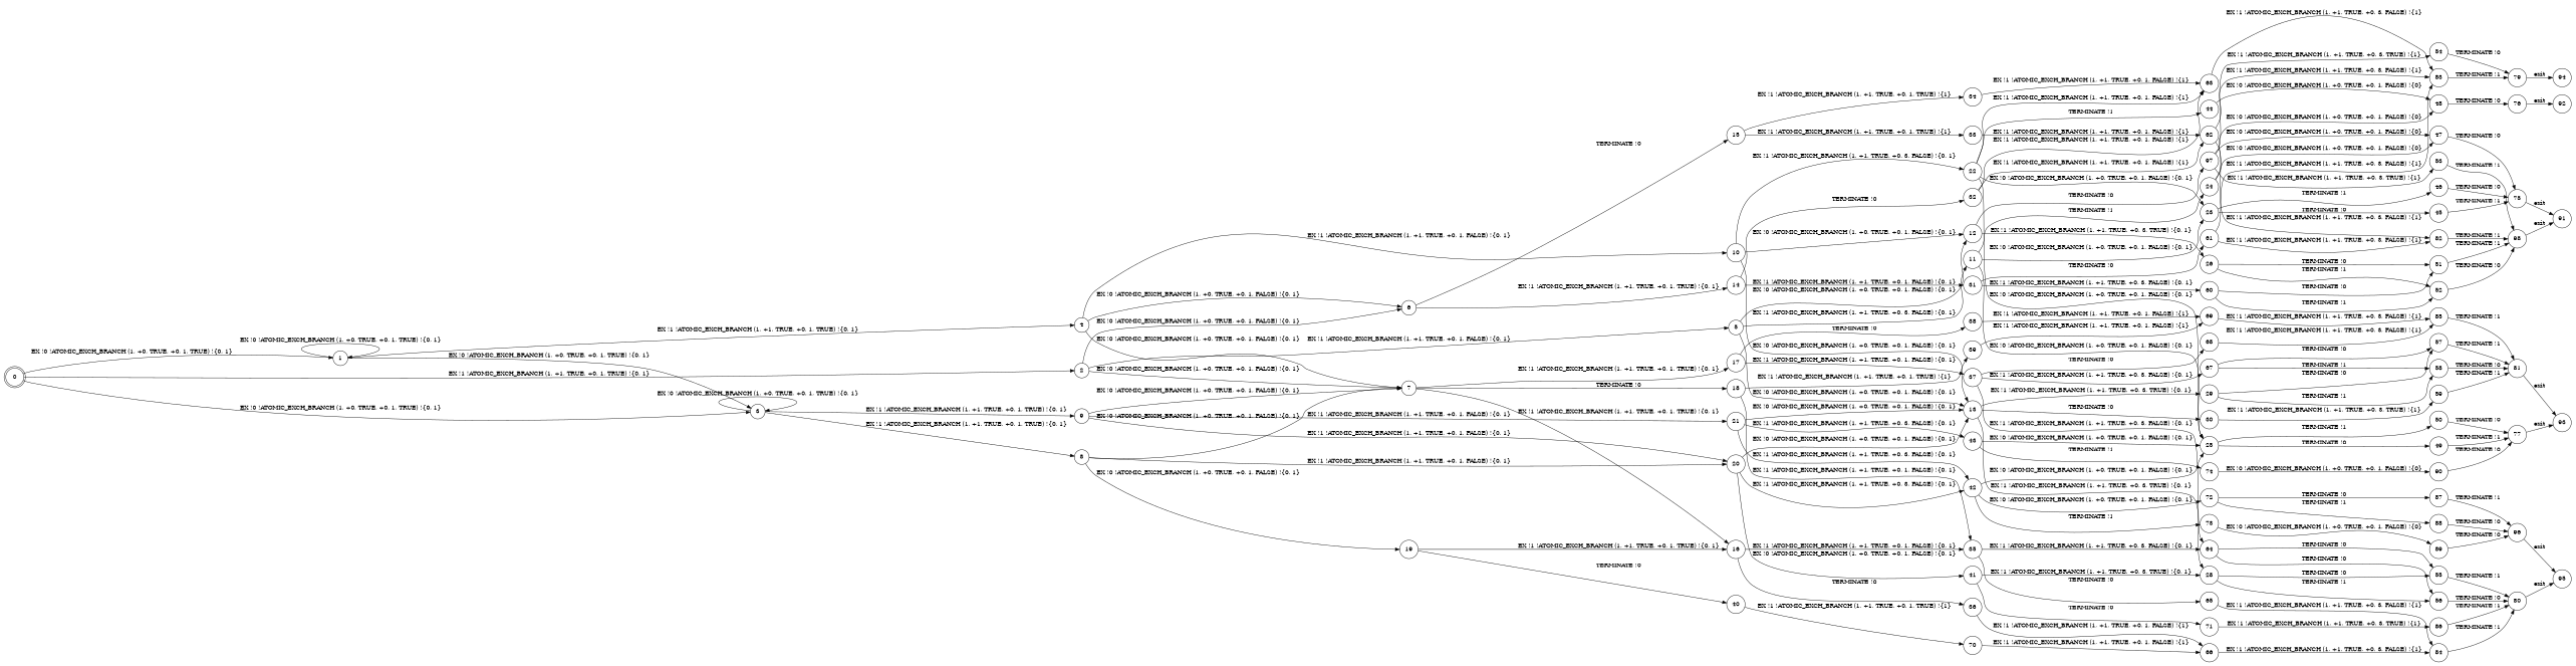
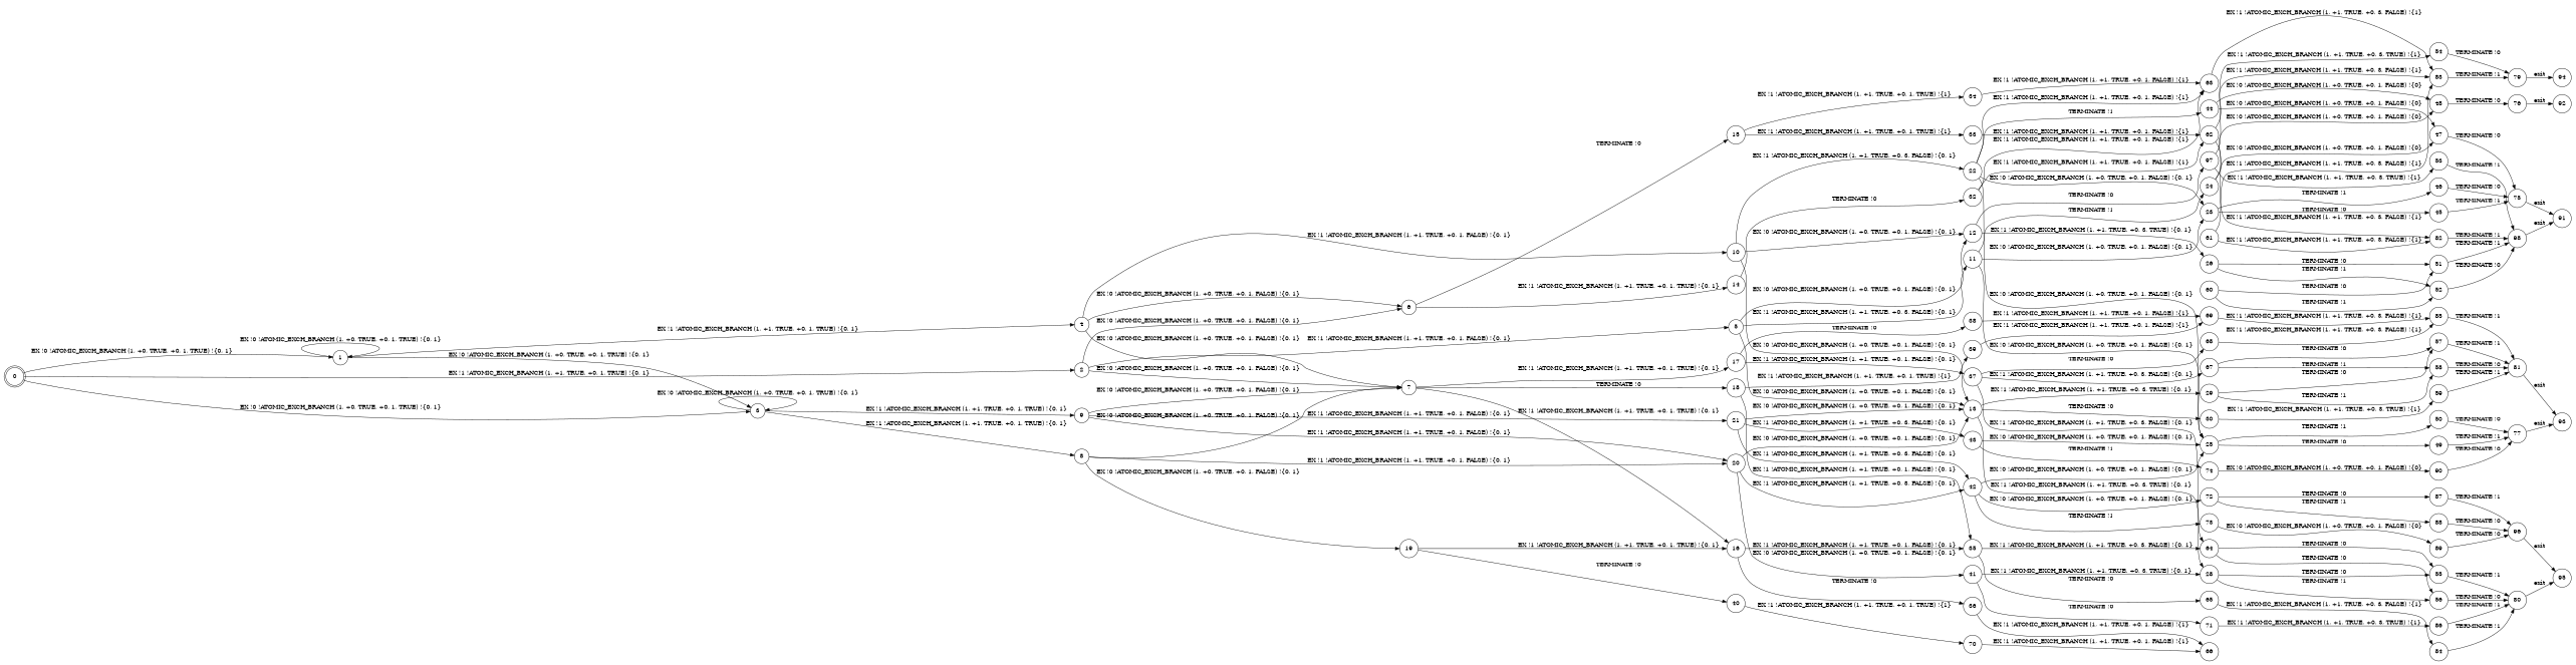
  digraph {
    rankdir=LR
    node [shape=circle]
    0 [peripheries=2]
    1
    2
    3
    4
    5
    6
    7
    8
    9
    10
    11
    12
    13
    14
    15
    16
    17
    18
    19
    20
    21
    22
    23
    24
    25
    26
    n28 [label=97]
    28
    29
    30
-   31
    32
    33
    34
    35
    36
    37
    38
    39
    40
    41
    42
    43
    44
    63
    45
    46
    47
    48
    49
    50
    51
    52
    53
    54
    55
    56
    57
    58
    59
    60
    61
    62
    64
    65
    66
    67
    68
    69
    70
    71
    72
    73
    74
    75
    76
    77
    n79 [label=98]
    79
    80
    81
    82
    83
    84
    85
    86
    87
    88
    89
    90
    91
    92
    93
    94
    95
    96
    0 -> 1 [label="EX !0 !ATOMIC_EXCH_BRANCH (1, +0, TRUE, +0, 1, TRUE) !{0, 1}"]
    0 -> 2 [label="EX !1 !ATOMIC_EXCH_BRANCH (1, +1, TRUE, +0, 1, TRUE) !{0, 1}"]
    0 -> 3 [label="EX !0 !ATOMIC_EXCH_BRANCH (1, +0, TRUE, +0, 1, TRUE) !{0, 1}"]
    1 -> 1 [label="EX !0 !ATOMIC_EXCH_BRANCH (1, +0, TRUE, +0, 1, TRUE) !{0, 1}"]
    1 -> 3 [label="EX !0 !ATOMIC_EXCH_BRANCH (1, +0, TRUE, +0, 1, TRUE) !{0, 1}"]
    1 -> 4 [label="EX !1 !ATOMIC_EXCH_BRANCH (1, +1, TRUE, +0, 1, TRUE) !{0, 1}"]
    2 -> 5 [label="EX !1 !ATOMIC_EXCH_BRANCH (1, +1, TRUE, +0, 1, FALSE) !{0, 1}"]
    2 -> 6 [label="EX !0 !ATOMIC_EXCH_BRANCH (1, +0, TRUE, +0, 1, FALSE) !{0, 1}"]
    2 -> 7 [label="EX !0 !ATOMIC_EXCH_BRANCH (1, +0, TRUE, +0, 1, FALSE) !{0, 1}"]
    3 -> 3 [label="EX !0 !ATOMIC_EXCH_BRANCH (1, +0, TRUE, +0, 1, TRUE) !{0, 1}"]
    3 -> 8 [label="EX !1 !ATOMIC_EXCH_BRANCH (1, +1, TRUE, +0, 1, TRUE) !{0, 1}"]
    3 -> 9 [label="EX !1 !ATOMIC_EXCH_BRANCH (1, +1, TRUE, +0, 1, TRUE) !{0, 1}"]
    4 -> 6 [label="EX !0 !ATOMIC_EXCH_BRANCH (1, +0, TRUE, +0, 1, FALSE) !{0, 1}"]
    4 -> 7 [label="EX !0 !ATOMIC_EXCH_BRANCH (1, +0, TRUE, +0, 1, FALSE) !{0, 1}"]
    4 -> 10 [label="EX !1 !ATOMIC_EXCH_BRANCH (1, +1, TRUE, +0, 1, FALSE) !{0, 1}"]
    5 -> 11 [label="EX !1 !ATOMIC_EXCH_BRANCH (1, +1, TRUE, +0, 3, FALSE) !{0, 1}"]
    5 -> 12 [label="EX !0 !ATOMIC_EXCH_BRANCH (1, +0, TRUE, +0, 1, FALSE) !{0, 1}"]
    5 -> 13 [label="EX !0 !ATOMIC_EXCH_BRANCH (1, +0, TRUE, +0, 1, FALSE) !{0, 1}"]
    6 -> 14 [label="EX !1 !ATOMIC_EXCH_BRANCH (1, +1, TRUE, +0, 1, TRUE) !{0, 1}"]
    6 -> 15 [label="TERMINATE !0"]
    7 -> 16 [label="EX !1 !ATOMIC_EXCH_BRANCH (1, +1, TRUE, +0, 1, TRUE) !{0, 1}"]
    7 -> 17 [label="EX !1 !ATOMIC_EXCH_BRANCH (1, +1, TRUE, +0, 1, TRUE) !{0, 1}"]
    7 -> 18 [label="TERMINATE !0"]
    8 -> 7 [label="EX !0 !ATOMIC_EXCH_BRANCH (1, +0, TRUE, +0, 1, FALSE) !{0, 1}"]
    8 -> 19 [label="EX !0 !ATOMIC_EXCH_BRANCH (1, +0, TRUE, +0, 1, FALSE) !{0, 1}"]
    8 -> 20 [label="EX !1 !ATOMIC_EXCH_BRANCH (1, +1, TRUE, +0, 1, FALSE) !{0, 1}"]
    9 -> 7 [label="EX !0 !ATOMIC_EXCH_BRANCH (1, +0, TRUE, +0, 1, FALSE) !{0, 1}"]
    9 -> 20 [label="EX !1 !ATOMIC_EXCH_BRANCH (1, +1, TRUE, +0, 1, FALSE) !{0, 1}"]
    9 -> 21 [label="EX !1 !ATOMIC_EXCH_BRANCH (1, +1, TRUE, +0, 1, FALSE) !{0, 1}"]
    10 -> 12 [label="EX !0 !ATOMIC_EXCH_BRANCH (1, +0, TRUE, +0, 1, FALSE) !{0, 1}"]
    10 -> 13 [label="EX !0 !ATOMIC_EXCH_BRANCH (1, +0, TRUE, +0, 1, FALSE) !{0, 1}"]
    10 -> 22 [label="EX !1 !ATOMIC_EXCH_BRANCH (1, +1, TRUE, +0, 3, FALSE) !{0, 1}"]
    11 -> 23 [label="EX !0 !ATOMIC_EXCH_BRANCH (1, +0, TRUE, +0, 1, FALSE) !{0, 1}"]
    11 -> 24 [label="TERMINATE !1"]
    11 -> 25 [label="EX !0 !ATOMIC_EXCH_BRANCH (1, +0, TRUE, +0, 1, FALSE) !{0, 1}"]
    12 -> 26 [label="EX !1 !ATOMIC_EXCH_BRANCH (1, +1, TRUE, +0, 3, TRUE) !{0, 1}"]
    12 -> n28 [label="TERMINATE !0"]
    13 -> 28 [label="EX !1 !ATOMIC_EXCH_BRANCH (1, +1, TRUE, +0, 3, TRUE) !{0, 1}"]
    13 -> 29 [label="EX !1 !ATOMIC_EXCH_BRANCH (1, +1, TRUE, +0, 3, TRUE) !{0, 1}"]
    13 -> 30 [label="TERMINATE !0"]
-   14 -> 31 [label="EX !1 !ATOMIC_EXCH_BRANCH (1, +1, TRUE, +0, 1, FALSE) !{0, 1}"]
    14 -> 32 [label="TERMINATE !0"]
    15 -> 33 [label="EX !1 !ATOMIC_EXCH_BRANCH (1, +1, TRUE, +0, 1, TRUE) !{1}"]
    15 -> 34 [label="EX !1 !ATOMIC_EXCH_BRANCH (1, +1, TRUE, +0, 1, TRUE) !{1}"]
    16 -> 35 [label="EX !1 !ATOMIC_EXCH_BRANCH (1, +1, TRUE, +0, 1, FALSE) !{0, 1}"]
    16 -> 36 [label="TERMINATE !0"]
    17 -> 37 [label="EX !1 !ATOMIC_EXCH_BRANCH (1, +1, TRUE, +0, 1, FALSE) !{0, 1}"]
    17 -> 38 [label="TERMINATE !0"]
    18 -> 35 [label="EX !1 !ATOMIC_EXCH_BRANCH (1, +1, TRUE, +0, 1, FALSE) !{0, 1}"]
    18 -> 39 [label="EX !1 !ATOMIC_EXCH_BRANCH (1, +1, TRUE, +0, 1, TRUE) !{1}"]
    19 -> 16 [label="EX !1 !ATOMIC_EXCH_BRANCH (1, +1, TRUE, +0, 1, TRUE) !{0, 1}"]
    19 -> 40 [label="TERMINATE !0"]
    20 -> 13 [label="EX !0 !ATOMIC_EXCH_BRANCH (1, +0, TRUE, +0, 1, FALSE) !{0, 1}"]
    20 -> 41 [label="EX !0 !ATOMIC_EXCH_BRANCH (1, +0, TRUE, +0, 1, FALSE) !{0, 1}"]
    20 -> 42 [label="EX !1 !ATOMIC_EXCH_BRANCH (1, +1, TRUE, +0, 3, FALSE) !{0, 1}"]
    21 -> 13 [label="EX !0 !ATOMIC_EXCH_BRANCH (1, +0, TRUE, +0, 1, FALSE) !{0, 1}"]
    21 -> 42 [label="EX !1 !ATOMIC_EXCH_BRANCH (1, +1, TRUE, +0, 3, FALSE) !{0, 1}"]
    21 -> 43 [label="EX !1 !ATOMIC_EXCH_BRANCH (1, +1, TRUE, +0, 3, FALSE) !{0, 1}"]
    22 -> 23 [label="EX !0 !ATOMIC_EXCH_BRANCH (1, +0, TRUE, +0, 1, FALSE) !{0, 1}"]
    22 -> 25 [label="EX !0 !ATOMIC_EXCH_BRANCH (1, +0, TRUE, +0, 1, FALSE) !{0, 1}"]
    22 -> 44 [label="TERMINATE !1"]
    22 -> 63 [label="EX !1 !ATOMIC_EXCH_BRANCH (1, +1, TRUE, +0, 1, FALSE) !{1}"]
    23 -> 45 [label="TERMINATE !0"]
    23 -> 46 [label="TERMINATE !1"]
    24 -> 47 [label="EX !0 !ATOMIC_EXCH_BRANCH (1, +0, TRUE, +0, 1, FALSE) !{0}"]
    24 -> 48 [label="EX !0 !ATOMIC_EXCH_BRANCH (1, +0, TRUE, +0, 1, FALSE) !{0}"]
    25 -> 49 [label="TERMINATE !0"]
    25 -> 50 [label="TERMINATE !1"]
    26 -> 51 [label="TERMINATE !0"]
    26 -> 52 [label="TERMINATE !1"]
    n28 -> 53 [label="EX !1 !ATOMIC_EXCH_BRANCH (1, +1, TRUE, +0, 3, TRUE) !{1}"]
    n28 -> 54 [label="EX !1 !ATOMIC_EXCH_BRANCH (1, +1, TRUE, +0, 3, TRUE) !{1}"]
    28 -> 55 [label="TERMINATE !0"]
    28 -> 56 [label="TERMINATE !1"]
    29 -> 57 [label="TERMINATE !0"]
    29 -> 58 [label="TERMINATE !1"]
    30 -> 59 [label="EX !1 !ATOMIC_EXCH_BRANCH (1, +1, TRUE, +0, 3, TRUE) !{1}"]
-   31 -> 60 [label="EX !1 !ATOMIC_EXCH_BRANCH (1, +1, TRUE, +0, 3, FALSE) !{0, 1}"]
-   31 -> 61 [label="TERMINATE !0"]
    32 -> 63 [label="EX !1 !ATOMIC_EXCH_BRANCH (1, +1, TRUE, +0, 1, FALSE) !{1}"]
    32 -> 62 [label="EX !1 !ATOMIC_EXCH_BRANCH (1, +1, TRUE, +0, 1, FALSE) !{1}"]
    33 -> 62 [label="EX !1 !ATOMIC_EXCH_BRANCH (1, +1, TRUE, +0, 1, FALSE) !{1}"]
    34 -> 63 [label="EX !1 !ATOMIC_EXCH_BRANCH (1, +1, TRUE, +0, 1, FALSE) !{1}"]
    35 -> 64 [label="EX !1 !ATOMIC_EXCH_BRANCH (1, +1, TRUE, +0, 3, FALSE) !{0, 1}"]
    35 -> 65 [label="TERMINATE !0"]
    36 -> 66 [label="EX !1 !ATOMIC_EXCH_BRANCH (1, +1, TRUE, +0, 1, FALSE) !{1}"]
    37 -> 64 [label="EX !1 !ATOMIC_EXCH_BRANCH (1, +1, TRUE, +0, 3, FALSE) !{0, 1}"]
    37 -> 67 [label="EX !1 !ATOMIC_EXCH_BRANCH (1, +1, TRUE, +0, 3, FALSE) !{0, 1}"]
    37 -> 68 [label="TERMINATE !0"]
    38 -> 69 [label="EX !1 !ATOMIC_EXCH_BRANCH (1, +1, TRUE, +0, 1, FALSE) !{1}"]
    39 -> 69 [label="EX !1 !ATOMIC_EXCH_BRANCH (1, +1, TRUE, +0, 1, FALSE) !{1}"]
    40 -> 70 [label="EX !1 !ATOMIC_EXCH_BRANCH (1, +1, TRUE, +0, 1, TRUE) !{1}"]
    41 -> 28 [label="EX !1 !ATOMIC_EXCH_BRANCH (1, +1, TRUE, +0, 3, TRUE) !{0, 1}"]
    41 -> 71 [label="TERMINATE !0"]
    42 -> 25 [label="EX !0 !ATOMIC_EXCH_BRANCH (1, +0, TRUE, +0, 1, FALSE) !{0, 1}"]
    42 -> 72 [label="EX !0 !ATOMIC_EXCH_BRANCH (1, +0, TRUE, +0, 1, FALSE) !{0, 1}"]
    42 -> 73 [label="TERMINATE !1"]
    43 -> 25 [label="EX !0 !ATOMIC_EXCH_BRANCH (1, +0, TRUE, +0, 1, FALSE) !{0, 1}"]
    43 -> 74 [label="TERMINATE !1"]
-   n28 -> 47 [label="EX !0 !ATOMIC_EXCH_BRANCH (1, +0, TRUE, +0, 1, FALSE) !{0}"]
+   44 -> 47 [label="EX !0 !ATOMIC_EXCH_BRANCH (1, +0, TRUE, +0, 1, FALSE) !{0}"]
    44 -> 48 [label="EX !0 !ATOMIC_EXCH_BRANCH (1, +0, TRUE, +0, 1, FALSE) !{0}"]
    63 -> 83 [label="EX !1 !ATOMIC_EXCH_BRANCH (1, +1, TRUE, +0, 3, FALSE) !{1}"]
    45 -> 75 [label="TERMINATE !1"]
    46 -> 75 [label="TERMINATE !0"]
    47 -> 75 [label="TERMINATE !0"]
    48 -> 76 [label="TERMINATE !0"]
    49 -> 77 [label="TERMINATE !1"]
    50 -> 77 [label="TERMINATE !0"]
    51 -> n79 [label="TERMINATE !1"]
    52 -> n79 [label="TERMINATE !0"]
    53 -> n79 [label="TERMINATE !1"]
    54 -> 79 [label="TERMINATE !0"]
    55 -> 80 [label="TERMINATE !1"]
    56 -> 80 [label="TERMINATE !0"]
    57 -> 81 [label="TERMINATE !1"]
    58 -> 81 [label="TERMINATE !0"]
    59 -> 81 [label="TERMINATE !1"]
    60 -> 51 [label="TERMINATE !0"]
    60 -> 52 [label="TERMINATE !1"]
    61 -> 82 [label="EX !1 !ATOMIC_EXCH_BRANCH (1, +1, TRUE, +0, 3, FALSE) !{1}"]
    61 -> 83 [label="EX !1 !ATOMIC_EXCH_BRANCH (1, +1, TRUE, +0, 3, FALSE) !{1}"]
    62 -> 82 [label="EX !1 !ATOMIC_EXCH_BRANCH (1, +1, TRUE, +0, 3, FALSE) !{1}"]
    62 -> 83 [label="EX !1 !ATOMIC_EXCH_BRANCH (1, +1, TRUE, +0, 3, FALSE) !{1}"]
    64 -> 55 [label="TERMINATE !0"]
    64 -> 56 [label="TERMINATE !0"]
    65 -> 84 [label="EX !1 !ATOMIC_EXCH_BRANCH (1, +1, TRUE, +0, 3, FALSE) !{1}"]
-   66 -> 84 [label="EX !1 !ATOMIC_EXCH_BRANCH (1, +1, TRUE, +0, 3, FALSE) !{1}"]
    67 -> 57 [label="TERMINATE !0"]
    67 -> 58 [label="TERMINATE !1"]
    68 -> 85 [label="EX !1 !ATOMIC_EXCH_BRANCH (1, +1, TRUE, +0, 3, FALSE) !{1}"]
    69 -> 85 [label="EX !1 !ATOMIC_EXCH_BRANCH (1, +1, TRUE, +0, 3, FALSE) !{1}"]
    70 -> 66 [label="EX !1 !ATOMIC_EXCH_BRANCH (1, +1, TRUE, +0, 1, FALSE) !{1}"]
    71 -> 86 [label="EX !1 !ATOMIC_EXCH_BRANCH (1, +1, TRUE, +0, 3, TRUE) !{1}"]
    72 -> 87 [label="TERMINATE !0"]
    72 -> 88 [label="TERMINATE !1"]
    73 -> 89 [label="EX !0 !ATOMIC_EXCH_BRANCH (1, +0, TRUE, +0, 1, FALSE) !{0}"]
    74 -> 90 [label="EX !0 !ATOMIC_EXCH_BRANCH (1, +0, TRUE, +0, 1, FALSE) !{0}"]
    75 -> 91 [label=exit]
    76 -> 92 [label=exit]
    77 -> 93 [label=exit]
    n79 -> 91 [label=exit]
    79 -> 94 [label=exit]
    80 -> 95 [label=exit]
    81 -> 93 [label=exit]
    82 -> n79 [label="TERMINATE !1"]
    83 -> 79 [label="TERMINATE !1"]
    84 -> 80 [label="TERMINATE !1"]
    85 -> 81 [label="TERMINATE !1"]
    86 -> 80 [label="TERMINATE !1"]
    87 -> 96 [label="TERMINATE !1"]
    88 -> 96 [label="TERMINATE !0"]
    89 -> 96 [label="TERMINATE !0"]
    90 -> 77 [label="TERMINATE !0"]
    96 -> 95 [label=exit]
  }
